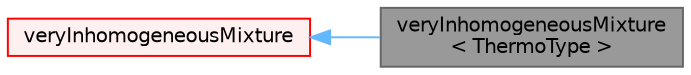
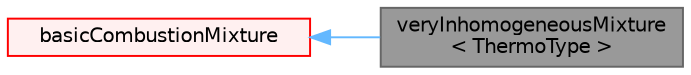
  digraph {
    rankdir=LR
    node [fontname=Helvetica fontsize=10 shape=box style=filled]
    n1 [color=gray40 fillcolor=grey60 fontcolor=black height=0.2 label="veryInhomogeneousMixture\l\< ThermoType \>" width=0.4]
-   n2 [color=red fillcolor="#FFF0F0" height=0.2 label=veryInhomogeneousMixture width=0.4]
+   n2 [color=red fillcolor="#FFF0F0" height=0.2 label=basicCombustionMixture width=0.4]
    n2 -> n1 [color=steelblue1 dir=back fontname=Helvetica fontsize=10 labelfontname=Helvetica labelfontsize=10 style=solid]
  }
